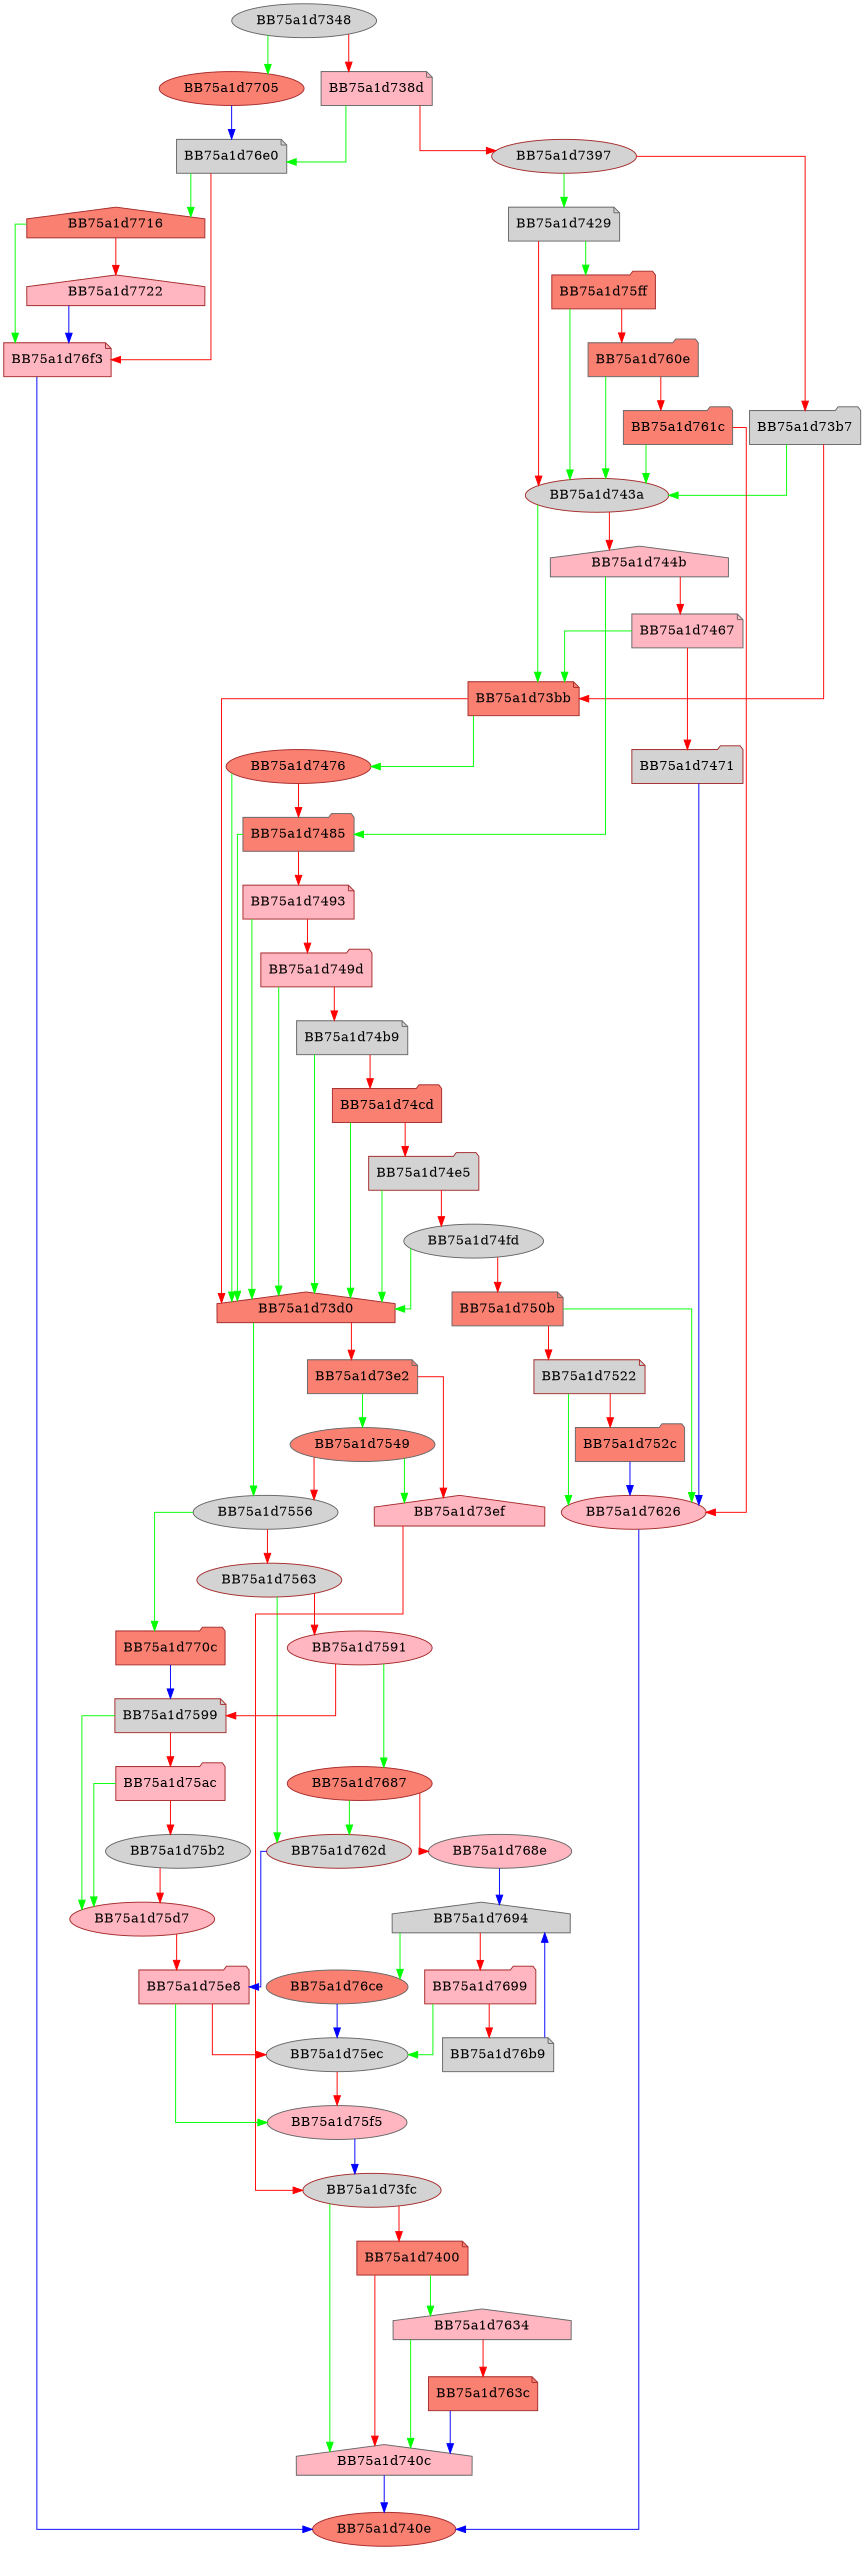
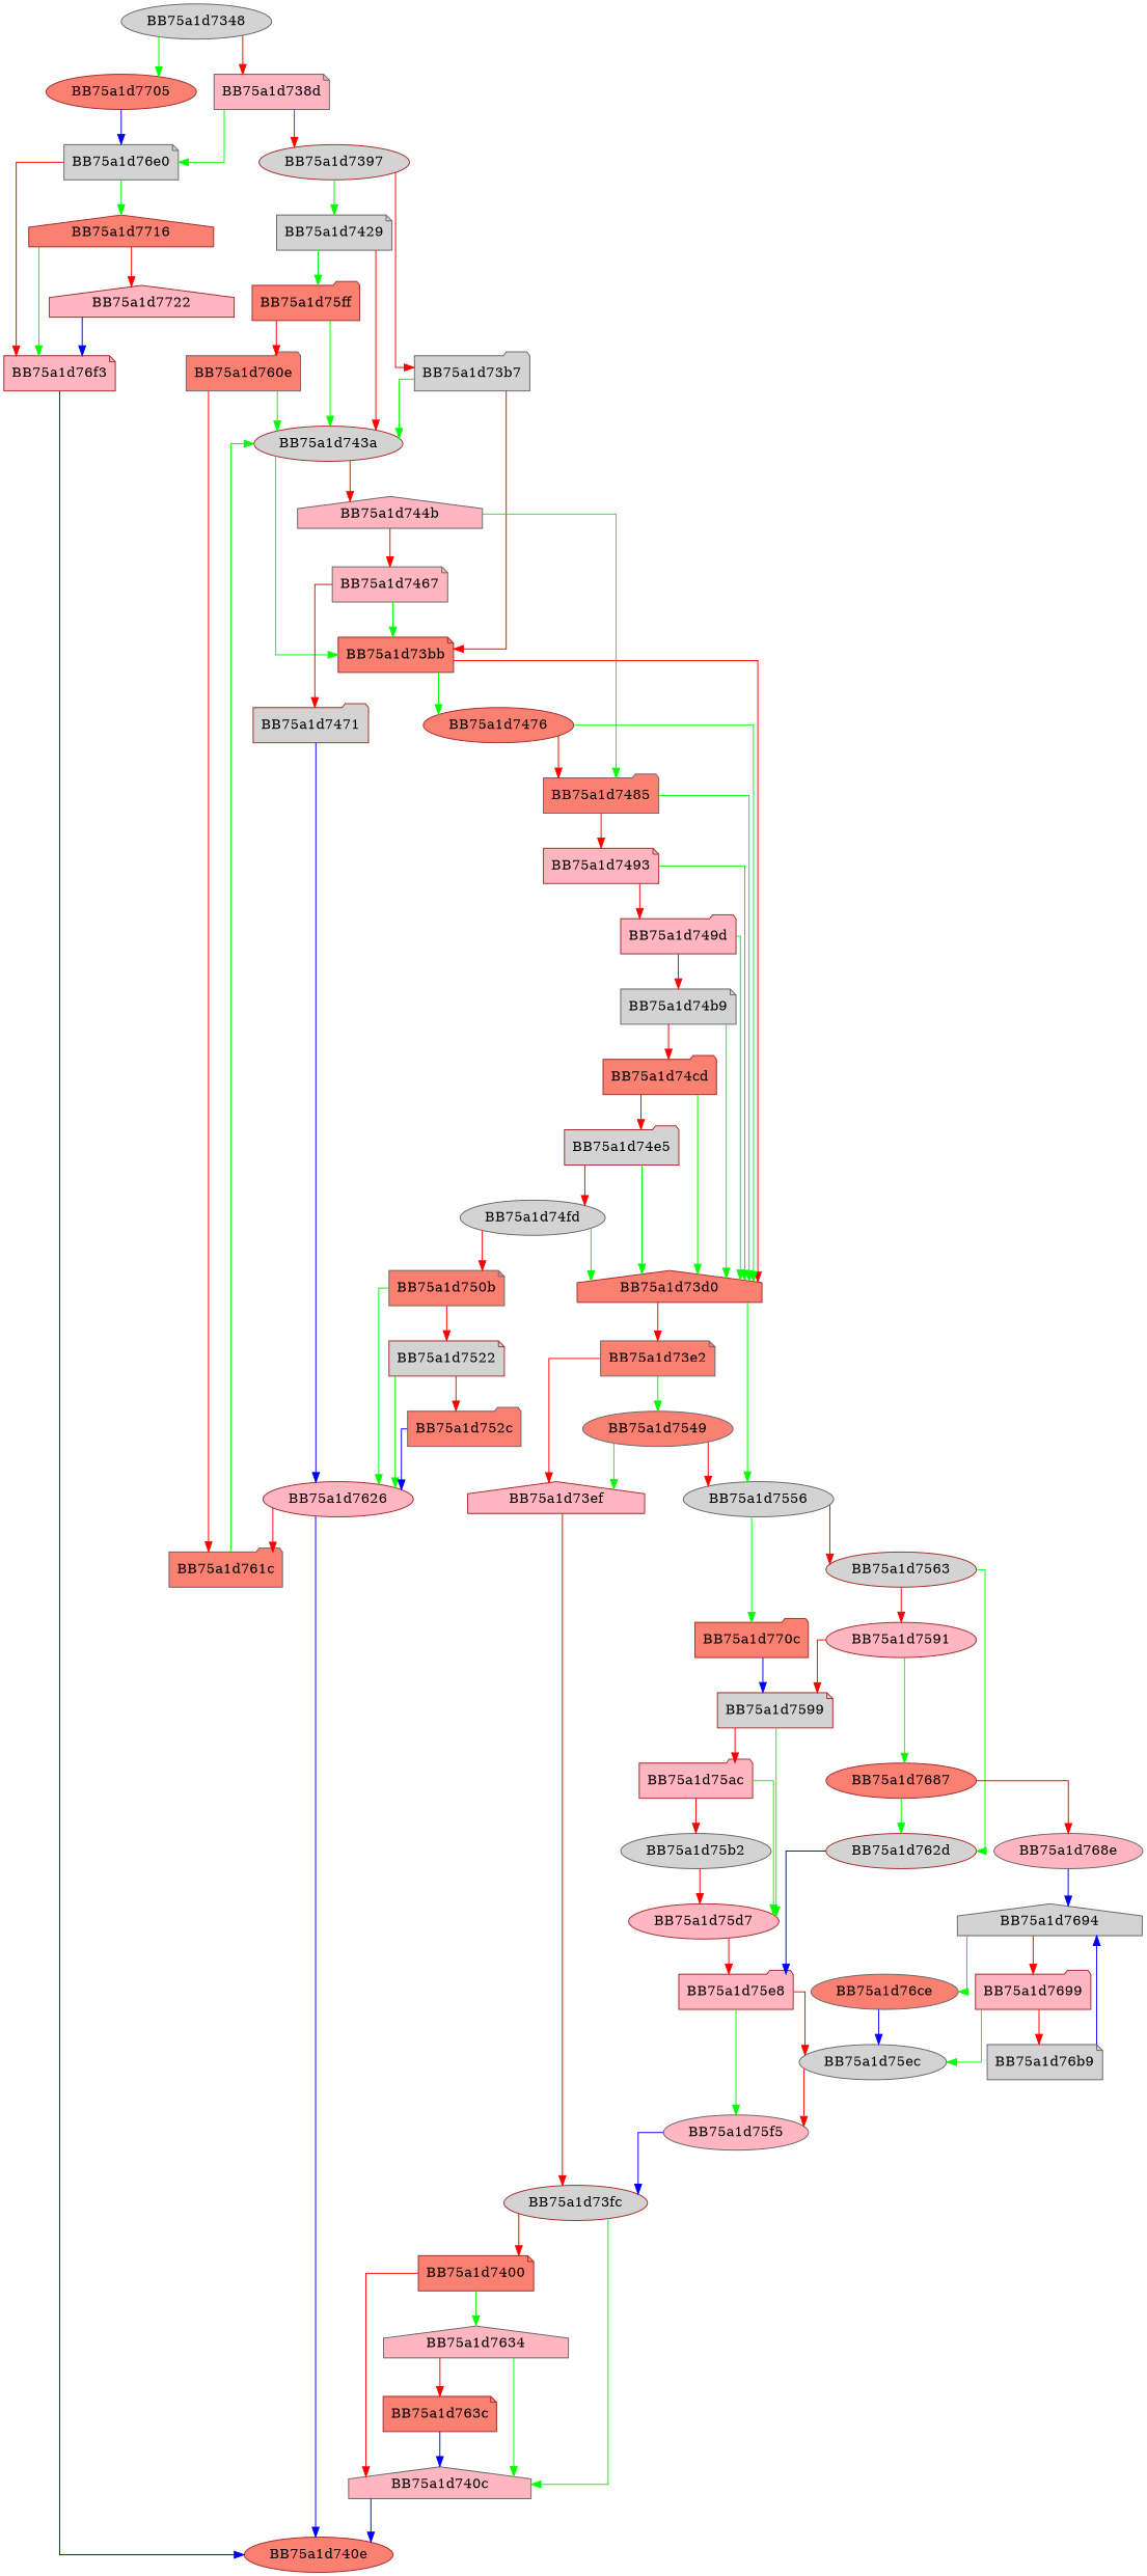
  digraph {
    splines=ortho
    node [color=brown fillcolor=lightgrey shape=ellipse style=filled]
    edge [color=red]
    BB75a1d7348 [color=gray40]
    BB75a1d7705 [fillcolor=salmon]
    BB75a1d738d [color=gray40 fillcolor=lightpink shape=note]
    BB75a1d76e0 [color=gray40 shape=note]
    BB75a1d7397
    BB75a1d7716 [fillcolor=salmon shape=house]
    BB75a1d76f3 [fillcolor=lightpink shape=note]
    BB75a1d7429 [color=gray40 shape=note]
    BB75a1d73b7 [color=gray40 shape=folder]
    BB75a1d7722 [fillcolor=lightpink shape=house]
    BB75a1d740e [fillcolor=salmon]
    BB75a1d743a
    BB75a1d75ff [fillcolor=salmon shape=folder]
    BB75a1d73bb [fillcolor=salmon shape=note]
    BB75a1d744b [color=gray40 fillcolor=lightpink shape=house]
    BB75a1d760e [color=gray40 fillcolor=salmon shape=folder]
    BB75a1d7476 [fillcolor=salmon]
    BB75a1d73d0 [fillcolor=salmon shape=house]
    BB75a1d7485 [color=gray40 fillcolor=salmon shape=folder]
    BB75a1d7467 [color=gray40 fillcolor=lightpink shape=note]
    BB75a1d7556 [color=gray40]
    BB75a1d73e2 [color=gray40 fillcolor=salmon shape=note]
    BB75a1d7493 [fillcolor=lightpink shape=note]
    BB75a1d770c [fillcolor=salmon shape=folder]
    BB75a1d7563
    BB75a1d7549 [color=gray40 fillcolor=salmon]
    BB75a1d73ef [fillcolor=lightpink shape=house]
    BB75a1d7599 [shape=note]
    BB75a1d762d
    BB75a1d7591 [fillcolor=lightpink]
    BB75a1d73fc
    BB75a1d740c [color=gray40 fillcolor=lightpink shape=house]
    BB75a1d7400 [fillcolor=salmon shape=note]
    BB75a1d7634 [color=gray40 fillcolor=lightpink shape=house]
    BB75a1d763c [fillcolor=salmon shape=note]
    BB75a1d761c [color=gray40 fillcolor=salmon shape=folder]
    BB75a1d7471 [shape=folder]
    BB75a1d7626 [fillcolor=lightpink]
    BB75a1d749d [fillcolor=lightpink shape=folder]
    BB75a1d74b9 [color=gray40 shape=note]
    BB75a1d74cd [fillcolor=salmon shape=folder]
    BB75a1d74e5 [shape=folder]
    BB75a1d74fd [color=gray40]
    BB75a1d750b [color=gray40 fillcolor=salmon shape=note]
    BB75a1d7522 [shape=note]
    BB75a1d752c [color=gray40 fillcolor=salmon shape=folder]
    BB75a1d75d7 [fillcolor=lightpink]
    BB75a1d75ac [fillcolor=lightpink shape=folder]
    BB75a1d75e8 [fillcolor=lightpink shape=folder]
    BB75a1d7687 [fillcolor=salmon]
    BB75a1d75f5 [color=gray40 fillcolor=lightpink]
    BB75a1d75ec [color=gray40]
    BB75a1d768e [color=gray40 fillcolor=lightpink]
    BB75a1d7694 [color=gray40 shape=house]
    BB75a1d75b2 [color=gray40]
    BB75a1d76ce [color=gray40 fillcolor=salmon]
    BB75a1d7699 [fillcolor=lightpink shape=folder]
    BB75a1d76b9 [color=gray40 shape=note]
    BB75a1d7348 -> BB75a1d7705 [color=green]
    BB75a1d7348 -> BB75a1d738d
    BB75a1d7705 -> BB75a1d76e0 [color=blue]
    BB75a1d738d -> BB75a1d76e0 [color=green]
    BB75a1d738d -> BB75a1d7397
    BB75a1d76e0 -> BB75a1d7716 [color=green]
    BB75a1d76e0 -> BB75a1d76f3
    BB75a1d7397 -> BB75a1d7429 [color=green]
    BB75a1d7397 -> BB75a1d73b7
    BB75a1d7716 -> BB75a1d76f3 [color=green]
    BB75a1d7716 -> BB75a1d7722
    BB75a1d76f3 -> BB75a1d740e [color=blue]
    BB75a1d7429 -> BB75a1d743a
    BB75a1d7429 -> BB75a1d75ff [color=green]
    BB75a1d73b7 -> BB75a1d743a [color=green]
    BB75a1d73b7 -> BB75a1d73bb
    BB75a1d7722 -> BB75a1d76f3 [color=blue]
    BB75a1d743a -> BB75a1d73bb [color=green]
    BB75a1d743a -> BB75a1d744b
    BB75a1d75ff -> BB75a1d743a [color=green]
    BB75a1d75ff -> BB75a1d760e
    BB75a1d73bb -> BB75a1d7476 [color=green]
    BB75a1d73bb -> BB75a1d73d0
    BB75a1d744b -> BB75a1d7485 [color=green]
    BB75a1d744b -> BB75a1d7467
    BB75a1d760e -> BB75a1d743a [color=green]
    BB75a1d760e -> BB75a1d761c
    BB75a1d7476 -> BB75a1d73d0 [color=green]
    BB75a1d7476 -> BB75a1d7485
    BB75a1d73d0 -> BB75a1d7556 [color=green]
    BB75a1d73d0 -> BB75a1d73e2
    BB75a1d7485 -> BB75a1d73d0 [color=green]
    BB75a1d7485 -> BB75a1d7493
    BB75a1d7467 -> BB75a1d73bb [color=green]
    BB75a1d7467 -> BB75a1d7471
    BB75a1d7556 -> BB75a1d770c [color=green]
    BB75a1d7556 -> BB75a1d7563
    BB75a1d73e2 -> BB75a1d7549 [color=green]
    BB75a1d73e2 -> BB75a1d73ef
    BB75a1d7493 -> BB75a1d73d0 [color=green]
    BB75a1d7493 -> BB75a1d749d
    BB75a1d770c -> BB75a1d7599 [color=blue]
    BB75a1d7563 -> BB75a1d762d [color=green]
    BB75a1d7563 -> BB75a1d7591
    BB75a1d7549 -> BB75a1d7556
    BB75a1d7549 -> BB75a1d73ef [color=green]
    BB75a1d73ef -> BB75a1d73fc
    BB75a1d7599 -> BB75a1d75d7 [color=green]
    BB75a1d7599 -> BB75a1d75ac
    BB75a1d762d -> BB75a1d75e8 [color=blue]
    BB75a1d7591 -> BB75a1d7599
    BB75a1d7591 -> BB75a1d7687 [color=green]
    BB75a1d73fc -> BB75a1d740c [color=green]
    BB75a1d73fc -> BB75a1d7400
    BB75a1d740c -> BB75a1d740e [color=blue]
    BB75a1d7400 -> BB75a1d740c
    BB75a1d7400 -> BB75a1d7634 [color=green]
    BB75a1d7634 -> BB75a1d740c [color=green]
    BB75a1d7634 -> BB75a1d763c
    BB75a1d763c -> BB75a1d740c [color=blue]
    BB75a1d761c -> BB75a1d743a [color=green]
-   BB75a1d761c -> BB75a1d7626
+   BB75a1d7626 -> BB75a1d761c
    BB75a1d7471 -> BB75a1d7626 [color=blue]
    BB75a1d7626 -> BB75a1d740e [color=blue]
    BB75a1d749d -> BB75a1d73d0 [color=green]
    BB75a1d749d -> BB75a1d74b9
    BB75a1d74b9 -> BB75a1d73d0 [color=green]
    BB75a1d74b9 -> BB75a1d74cd
    BB75a1d74cd -> BB75a1d73d0 [color=green]
    BB75a1d74cd -> BB75a1d74e5
    BB75a1d74e5 -> BB75a1d73d0 [color=green]
    BB75a1d74e5 -> BB75a1d74fd
    BB75a1d74fd -> BB75a1d73d0 [color=green]
    BB75a1d74fd -> BB75a1d750b
    BB75a1d750b -> BB75a1d7626 [color=green]
    BB75a1d750b -> BB75a1d7522
    BB75a1d7522 -> BB75a1d7626 [color=green]
    BB75a1d7522 -> BB75a1d752c
    BB75a1d752c -> BB75a1d7626 [color=blue]
    BB75a1d75d7 -> BB75a1d75e8
    BB75a1d75ac -> BB75a1d75d7 [color=green]
    BB75a1d75ac -> BB75a1d75b2
    BB75a1d75e8 -> BB75a1d75f5 [color=green]
    BB75a1d75e8 -> BB75a1d75ec
    BB75a1d7687 -> BB75a1d762d [color=green]
    BB75a1d7687 -> BB75a1d768e
    BB75a1d75f5 -> BB75a1d73fc [color=blue]
    BB75a1d75ec -> BB75a1d75f5
    BB75a1d768e -> BB75a1d7694 [color=blue]
    BB75a1d7694 -> BB75a1d76ce [color=green]
    BB75a1d7694 -> BB75a1d7699
    BB75a1d75b2 -> BB75a1d75d7
    BB75a1d76ce -> BB75a1d75ec [color=blue]
    BB75a1d7699 -> BB75a1d75ec [color=green]
    BB75a1d7699 -> BB75a1d76b9
    BB75a1d76b9 -> BB75a1d7694 [color=blue]
  }
